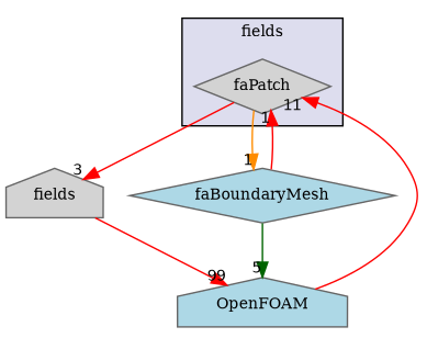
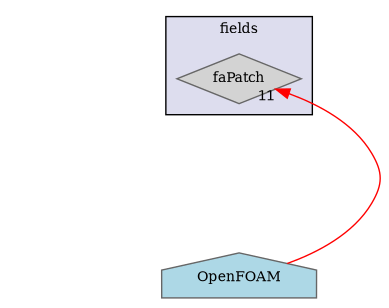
  digraph {
    compound=true
    fontname="DejaVu Serif"
    node [color=gray40 fillcolor=lightgrey fontname="DejaVu Serif" fontsize=10 shape=diamond style=filled]
    edge [color=red fontname="DejaVu Serif" headlabel=1 labeldistance=1.5 labelfontname=Helvetica labelfontsize=10]
    n1 [label=faPatch pencolor=black]
-   n2 [label=fields shape=house]
-   n3 [fillcolor=lightblue label=faBoundaryMesh]
    n4 [fillcolor=lightblue label=OpenFOAM shape=house]
    subgraph cluster_1 {
      bgcolor="#ddddee"
      fontsize=10
      label=fields
      pencolor=black
      n1
    }
-   n1 -> n2 [headlabel=3]
-   n1 -> n3 [color=darkorange]
-   n2 -> n4 [headlabel=99]
-   n3 -> n1
-   n3 -> n4 [color=darkgreen headlabel=5]
    n4 -> n1 [headlabel=11]
  }
